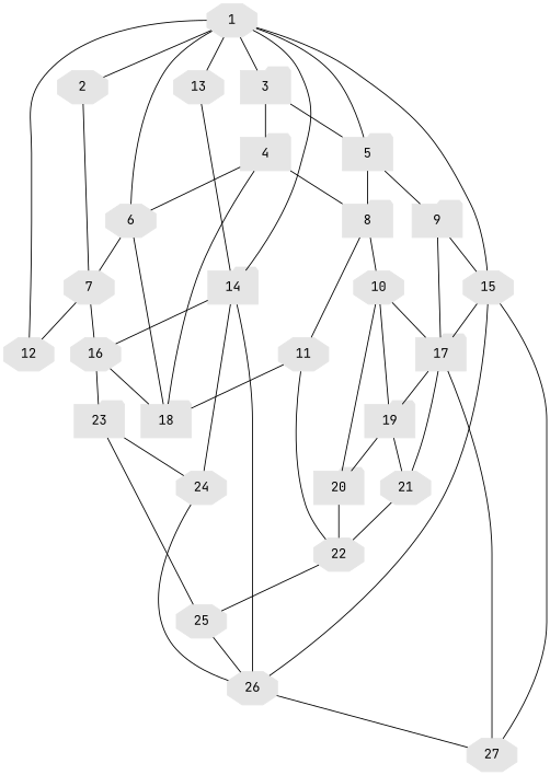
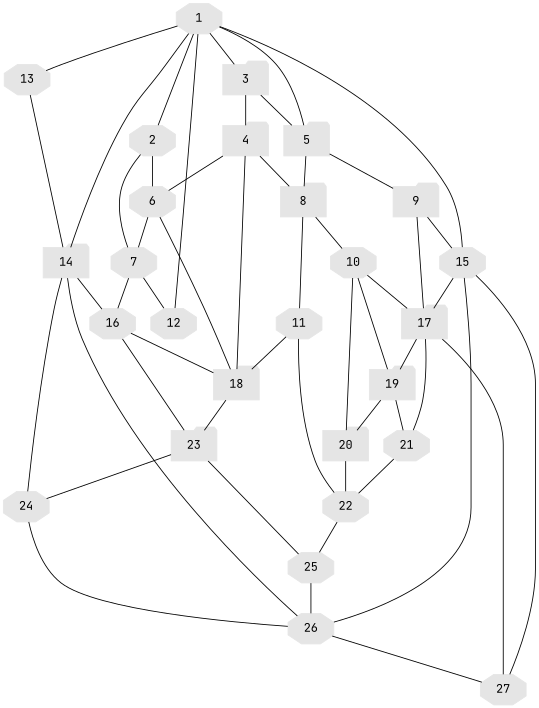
  graph {
    fontname="JetBrains Mono"
    node [color=gray90 fontname="JetBrains Mono" shape=octagon style=filled]
    edge [fontname="JetBrains Mono" weight=1.0]
    1
    2
    3 [shape=folder]
    5 [shape=folder]
    12
    13
    14 [shape=folder]
    15
    6
    7
    4 [shape=folder]
    8 [shape=folder]
    9 [shape=folder]
    16
    24
    26
    17 [shape=folder]
    27
    18 [shape=folder]
    10
    11
    23 [shape=folder]
    19 [shape=folder]
    20 [shape=folder]
    22
    21
    25
    1 -- 2
    1 -- 3
    1 -- 5
    1 -- 12
    1 -- 13
    1 -- 14
    1 -- 15
-   1 -- 6
+   2 -- 6
    2 -- 7
    3 -- 5
    3 -- 4
    5 -- 8
    5 -- 9
    13 -- 14
    14 -- 16
    14 -- 24
    14 -- 26
    15 -- 26
    15 -- 17
    15 -- 27
    6 -- 7
    6 -- 18
    7 -- 12
    7 -- 16
    4 -- 6
    4 -- 8
    4 -- 18
    8 -- 10
    8 -- 11
    9 -- 15
    9 -- 17
    16 -- 18
    16 -- 23
    24 -- 26
    26 -- 27
    17 -- 27
    17 -- 19
    17 -- 21
+   18 -- 23
    10 -- 17
    10 -- 19
    10 -- 20
    11 -- 18 [weight=2.0]
    11 -- 22
    23 -- 24
    23 -- 25
    19 -- 20
    19 -- 21
    20 -- 22 [weight=2.0]
    22 -- 25
    21 -- 22
    25 -- 26
  }
